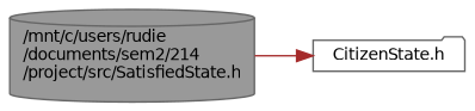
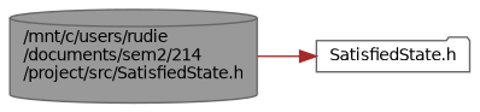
  digraph {
    rankdir=LR
    node [fontname=Helvetica fontsize=10 style=filled]
    n1 [color=gray40 fillcolor=grey60 fontcolor=black height=0.2 label="/mnt/c/users/rudie\l/documents/sem2/214\l/project/src/SatisfiedState.h" shape=cylinder width=0.4]
-   n2 [color=grey40 fillcolor=white height=0.2 label="CitizenState.h" shape=folder width=0.4]
+   n2 [color=grey40 fillcolor=white height=0.2 label="SatisfiedState.h" shape=folder width=0.4]
    n1 -> n2 [color=brown fontname=Helvetica fontsize=10 labelfontname=Helvetica labelfontsize=10 style=solid]
  }
